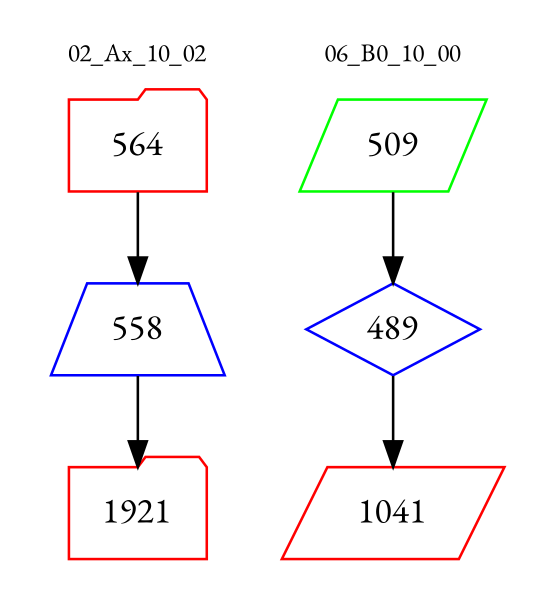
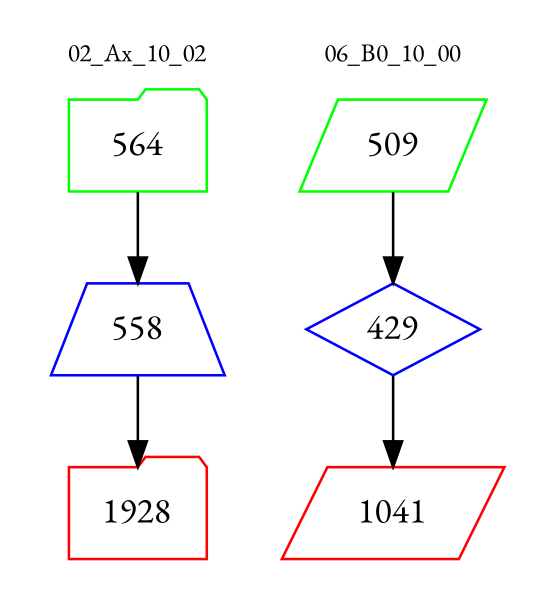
  digraph {
    fontname="EB Garamond"
    node [color=green fontname="EB Garamond" shape=folder]
    edge [color=black fontname="EB Garamond"]
-   n1 [color=red label=564]
+   n1 [label=564]
    n2 [color=blue label=558 shape=trapezium]
-   n3 [color=red label=1921]
+   n3 [color=red label=1928]
    n4 [label=509 shape=parallelogram]
-   n5 [color=blue label=489 shape=diamond]
+   n5 [color=blue label=429 shape=diamond]
    n6 [color=red label=1041 shape=parallelogram]
    subgraph cluster_1 {
      color=white
      fontsize=10
      label="02_Ax_10_02"
      n1
      n2
      n3
    }
    subgraph cluster_2 {
      color=white
      fontsize=10
      label="06_B0_10_00"
      n4
      n5
      n6
    }
    n1 -> n2
    n2 -> n3
    n4 -> n5
    n5 -> n6
  }
